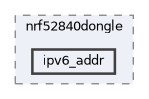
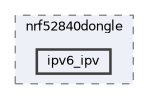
  digraph {
    compound=true
    fontname="DejaVu Sans"
-   n1 [color=grey25 fillcolor="#edf0f7" fontname="DejaVu Sans" fontsize=10 height=0.2 label=ipv6_addr shape=box style="filled,bold" width=0.4]
+   n1 [color=grey25 fillcolor="#edf0f7" fontname="DejaVu Sans" fontsize=10 height=0.2 label=ipv6_ipv shape=box style="filled,bold" width=0.4]
    subgraph cluster_1 {
      bgcolor="#edf0f7"
      fontsize=10
      label=nrf52840dongle
      pencolor=grey50
      style="filled,dashed"
      n1
    }
  }
